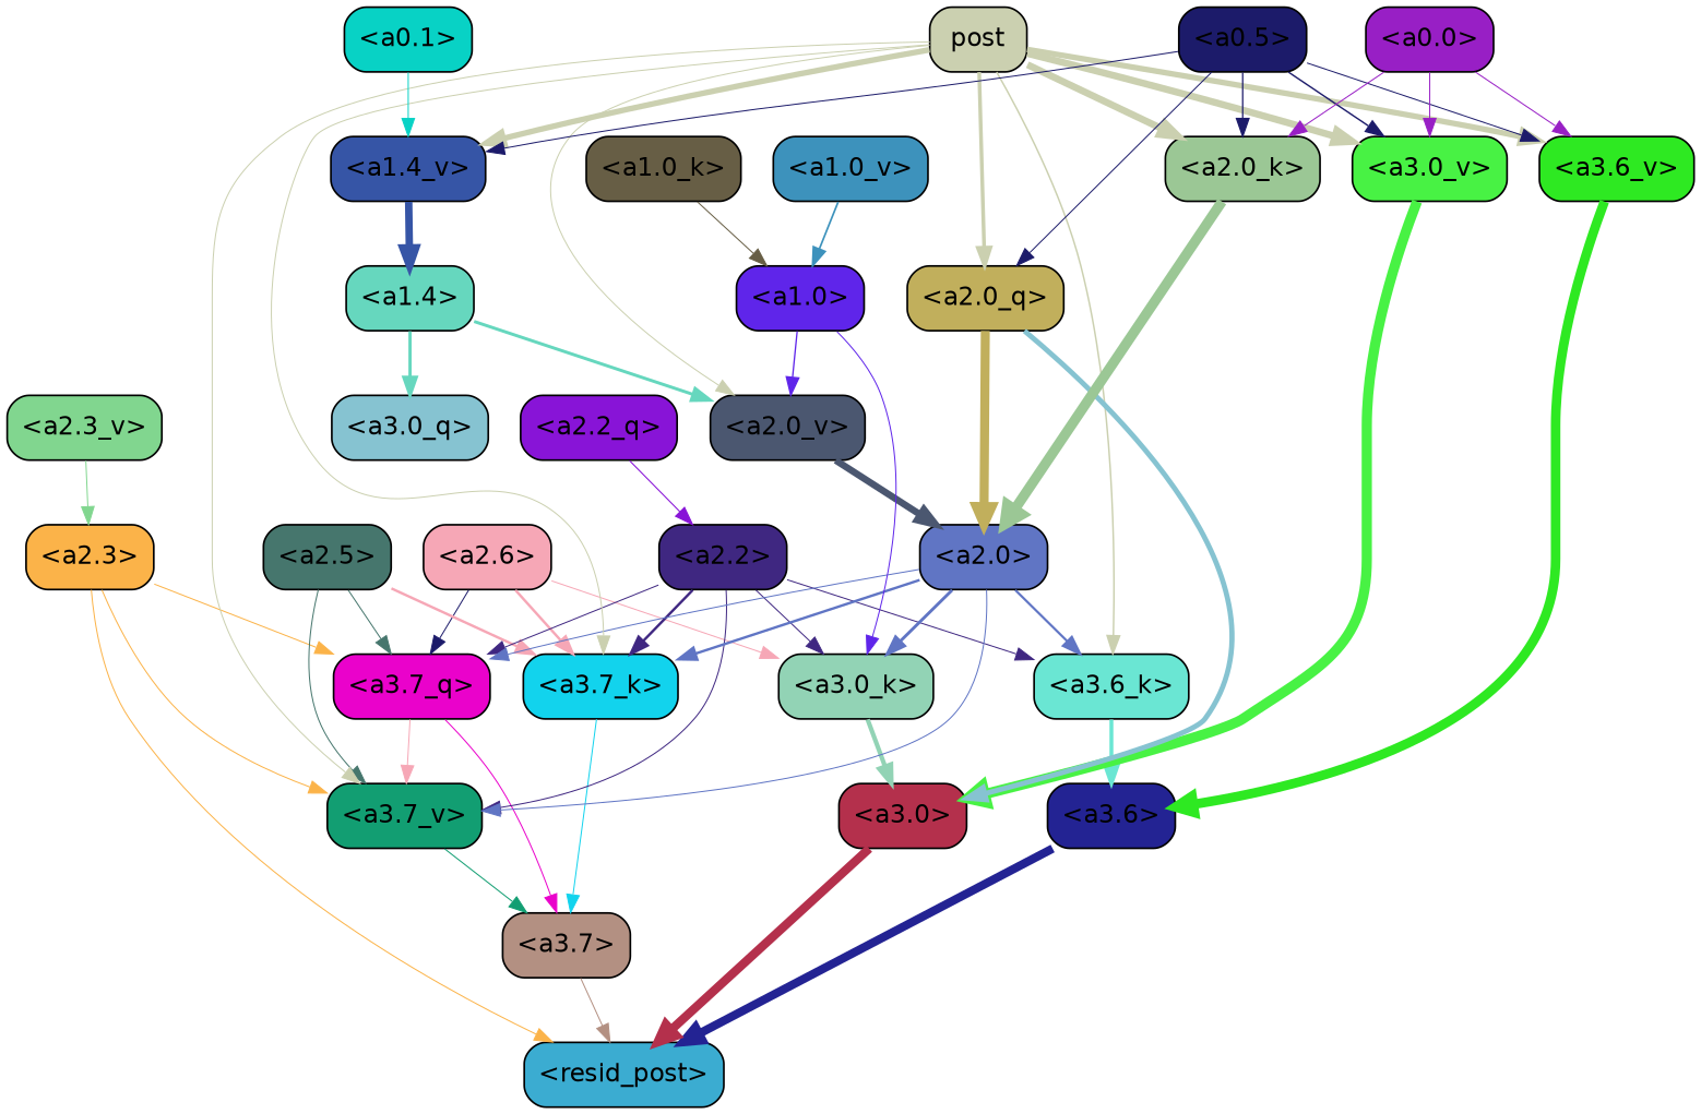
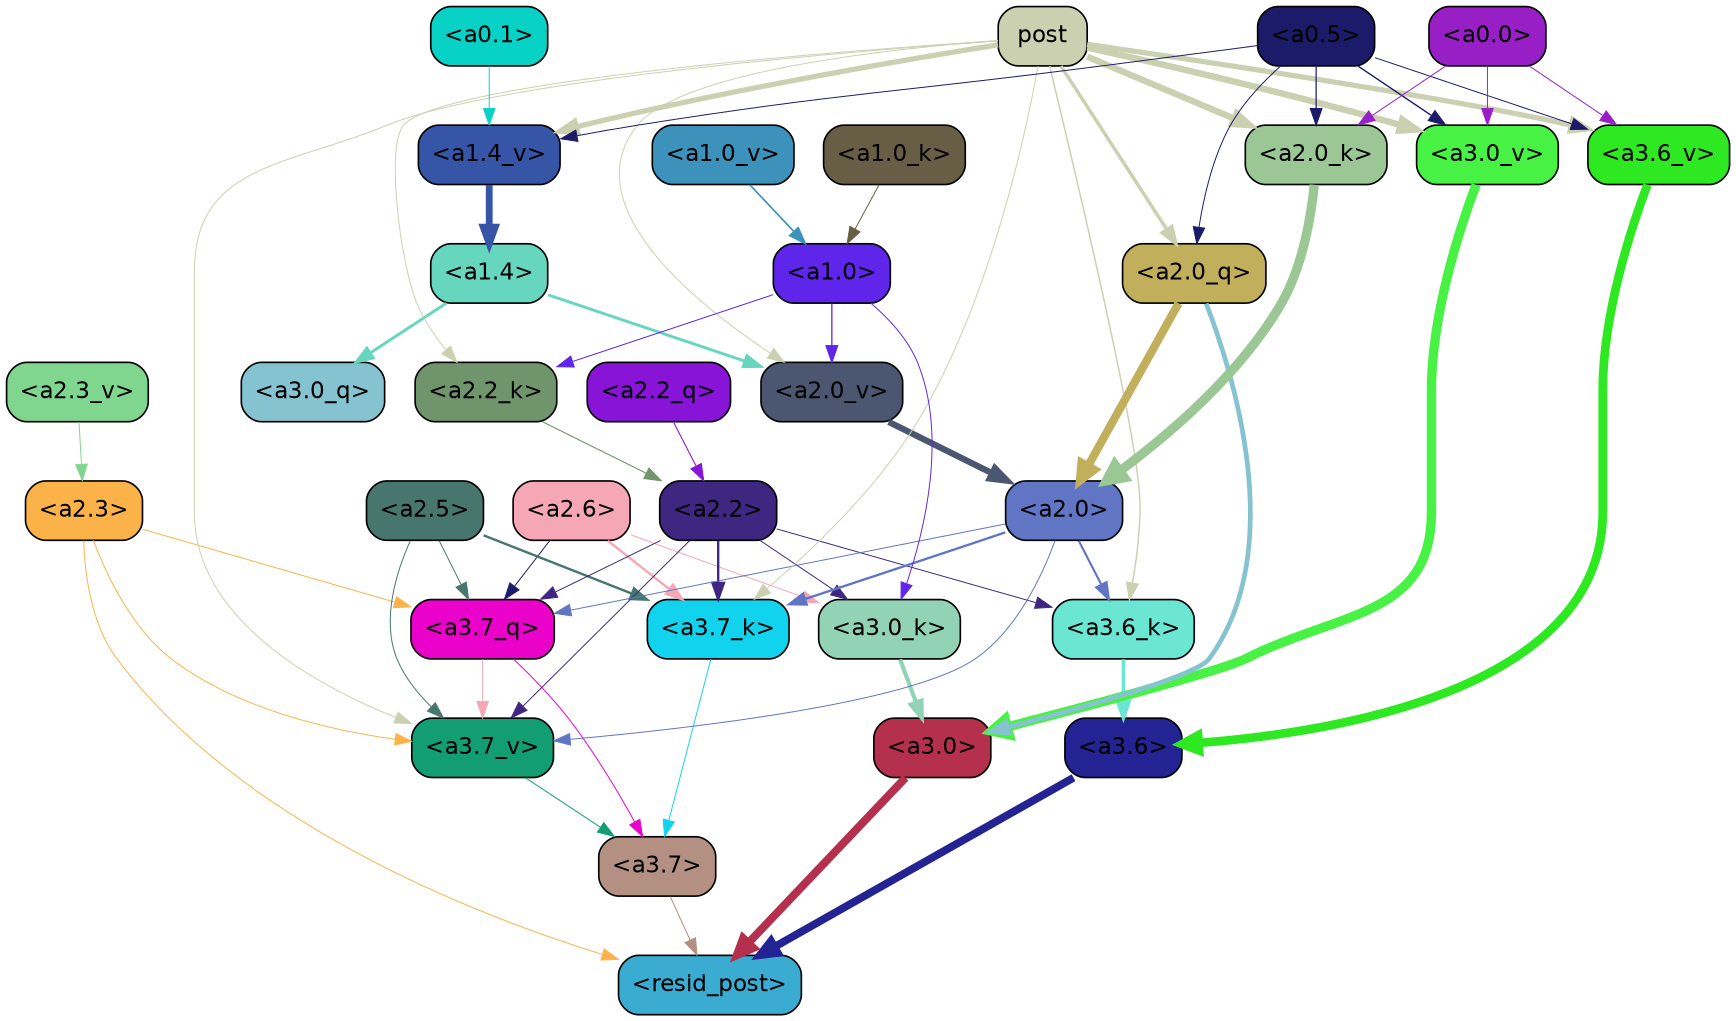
  strict digraph {
    splines=true
    node [color=black fontname=Helvetica shape=box style="filled, rounded"]
    edge [color="#cbd0b0" penwidth=0.6]
    "<a3.7>" [fillcolor="#b39082"]
    "<resid_post>" [fillcolor="#3bacd1"]
    "<a3.6>" [fillcolor="#232393"]
    "<a3.0>" [fillcolor="#b4304c"]
    "<a2.3>" [fillcolor="#fbb349"]
    "<a3.7_q>" [fillcolor="#ea02cb"]
    "<a3.7_v>" [fillcolor="#129e72"]
    "<a3.7_k>" [fillcolor="#12d3ed"]
    "<a3.0_q>" [fillcolor="#86c3d1"]
    "<a3.6_k>" [fillcolor="#6ae6d3"]
    "<a3.0_k>" [fillcolor="#92d3b5"]
    "<a3.6_v>" [fillcolor="#2ee922"]
    "<a3.0_v>" [fillcolor="#48f244"]
    "<a2.6>" [fillcolor="#f6a7b6"]
    "<a2.5>" [fillcolor="#46766d"]
    "<a2.2>" [fillcolor="#3f2781"]
    "<a2.0>" [fillcolor="#6075c4"]
    "<a1.4>" [fillcolor="#66d7be"]
    "<a2.0_v>" [fillcolor="#4b5770"]
    n20 [fillcolor="#cbd0b0" label=post]
    "<a2.0_q>" [fillcolor="#c1af5c"]
+   "<a2.2_k>" [fillcolor="#70946b"]
    "<a2.0_k>" [fillcolor="#9bc795"]
    "<a1.4_v>" [fillcolor="#3655a6"]
    "<a1.0>" [fillcolor="#5f25ea"]
    "<a0.5>" [fillcolor="#1c1b6a"]
    "<a0.0>" [fillcolor="#981fc5"]
    "<a2.2_q>" [fillcolor="#8814d7"]
    "<a2.3_v>" [fillcolor="#81d68f"]
    "<a1.0_k>" [fillcolor="#675e45"]
    "<a1.0_v>" [fillcolor="#3d92bc"]
    "<a0.1>" [fillcolor="#08d2c5"]
    "<a3.7>" -> "<resid_post>" [color="#b39082"]
    "<a3.6>" -> "<resid_post>" [color="#232393" penwidth=4.746312499046326]
    "<a3.0>" -> "<resid_post>" [color="#b4304c" penwidth=4.896343111991882]
    "<a2.3>" -> "<resid_post>" [color="#fbb349"]
    "<a2.3>" -> "<a3.7_q>" [color="#fbb349"]
    "<a2.3>" -> "<a3.7_v>" [color="#fbb349"]
    "<a3.7_q>" -> "<a3.7>" [color="#ea02cb"]
    "<a3.7_q>" -> "<a3.7_v>" [color="#f6a7b6"]
    "<a3.7_v>" -> "<a3.7>" [color="#129e72"]
    "<a3.7_k>" -> "<a3.7>" [color="#12d3ed"]
    "<a3.6_k>" -> "<a3.6>" [color="#6ae6d3" penwidth=2.13908451795578]
    "<a3.0_k>" -> "<a3.0>" [color="#92d3b5" penwidth=2.520303964614868]
    "<a3.6_v>" -> "<a3.6>" [color="#2ee922" penwidth=5.297133803367615]
    "<a3.0_v>" -> "<a3.0>" [color="#48f244" penwidth=5.680712580680847]
    "<a2.6>" -> "<a3.7_q>" [color="#1c1b6a"]
    "<a2.6>" -> "<a3.7_k>" [color="#f6a7b6" penwidth=1.4453159049153328]
    "<a2.6>" -> "<a3.0_k>" [color="#f6a7b6"]
    "<a2.5>" -> "<a3.7_q>" [color="#46766d"]
    "<a2.5>" -> "<a3.7_v>" [color="#46766d"]
-   "<a2.5>" -> "<a3.7_k>" [color="#f6a7b6" penwidth=1.4526091292500496]
+   "<a2.5>" -> "<a3.7_k>" [color="#46766d" penwidth=1.4526091292500496]
    "<a2.2>" -> "<a3.7_q>" [color="#3f2781"]
    "<a2.2>" -> "<a3.7_v>" [color="#3f2781"]
    "<a2.2>" -> "<a3.7_k>" [color="#3f2781" penwidth=1.4310357049107552]
    "<a2.2>" -> "<a3.6_k>" [color="#3f2781"]
    "<a2.2>" -> "<a3.0_k>" [color="#3f2781"]
    "<a2.0>" -> "<a3.7_q>" [color="#6075c4"]
    "<a2.0>" -> "<a3.7_v>" [color="#6075c4"]
    "<a2.0>" -> "<a3.7_k>" [color="#6075c4" penwidth=1.4314699843525887]
    "<a2.0>" -> "<a3.6_k>" [color="#6075c4" penwidth=1.2950235605239868]
-   "<a2.0>" -> "<a3.0_k>" [color="#6075c4" penwidth=1.712992787361145]
    "<a1.4>" -> "<a3.0_q>" [color="#66d7be" penwidth=1.7808996737003326]
    "<a1.4>" -> "<a2.0_v>" [color="#66d7be" penwidth=1.7603429555892944]
    "<a2.0_v>" -> "<a2.0>" [color="#4b5770" penwidth=3.8170836865901947]
    n20 -> "<a3.7_v>"
    n20 -> "<a3.7_k>"
    n20 -> "<a3.6_k>" [penwidth=0.891706109046936]
    n20 -> "<a3.6_v>" [penwidth=3.1766927242279053]
    n20 -> "<a3.0_v>" [penwidth=3.9005755856633186]
    n20 -> "<a2.0_v>"
    n20 -> "<a2.0_q>" [penwidth=2.0810389518737793]
+   n20 -> "<a2.2_k>"
    n20 -> "<a2.0_k>" [penwidth=3.8915770053863525]
    n20 -> "<a1.4_v>" [penwidth=3.201367974281311]
    "<a2.0_q>" -> "<a3.0>" [color="#86c3d1" penwidth=2.870753765106201]
    "<a2.0_q>" -> "<a2.0>" [color="#c1af5c" penwidth=5.017253503203392]
+   "<a2.2_k>" -> "<a2.2>" [color="#70946b" penwidth=0.6690489649772644]
    "<a2.0_k>" -> "<a2.0>" [color="#9bc795" penwidth=5.656688302755356]
    "<a1.4_v>" -> "<a1.4>" [color="#3655a6" penwidth=4.140247106552124]
    "<a1.0>" -> "<a3.0_k>" [color="#5f25ea"]
    "<a1.0>" -> "<a2.0_v>" [color="#5f25ea" penwidth=0.7897878289222717]
+   "<a1.0>" -> "<a2.2_k>" [color="#5f25ea"]
    "<a0.5>" -> "<a3.6_v>" [color="#1c1b6a"]
    "<a0.5>" -> "<a3.0_v>" [color="#1c1b6a" penwidth=0.8493617177009583]
    "<a0.5>" -> "<a2.0_q>" [color="#1c1b6a"]
    "<a0.5>" -> "<a2.0_k>" [color="#1c1b6a" penwidth=0.7482255101203918]
    "<a0.5>" -> "<a1.4_v>" [color="#1c1b6a"]
    "<a0.0>" -> "<a3.6_v>" [color="#981fc5"]
    "<a0.0>" -> "<a3.0_v>" [color="#981fc5"]
    "<a0.0>" -> "<a2.0_k>" [color="#981fc5"]
    "<a2.2_q>" -> "<a2.2>" [color="#8814d7" penwidth=0.6449352353811264]
    "<a2.3_v>" -> "<a2.3>" [color="#81d68f"]
    "<a1.0_k>" -> "<a1.0>" [color="#675e45"]
    "<a1.0_v>" -> "<a1.0>" [color="#3d92bc" penwidth=1.020309567451477]
    "<a0.1>" -> "<a1.4_v>" [color="#08d2c5"]
  }
